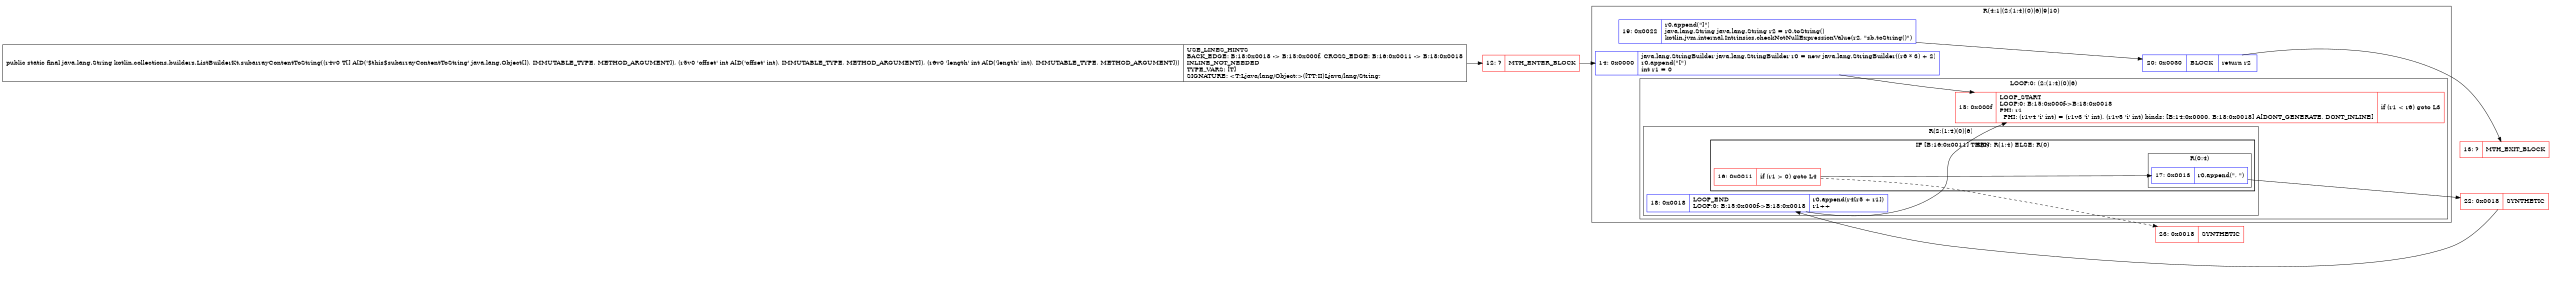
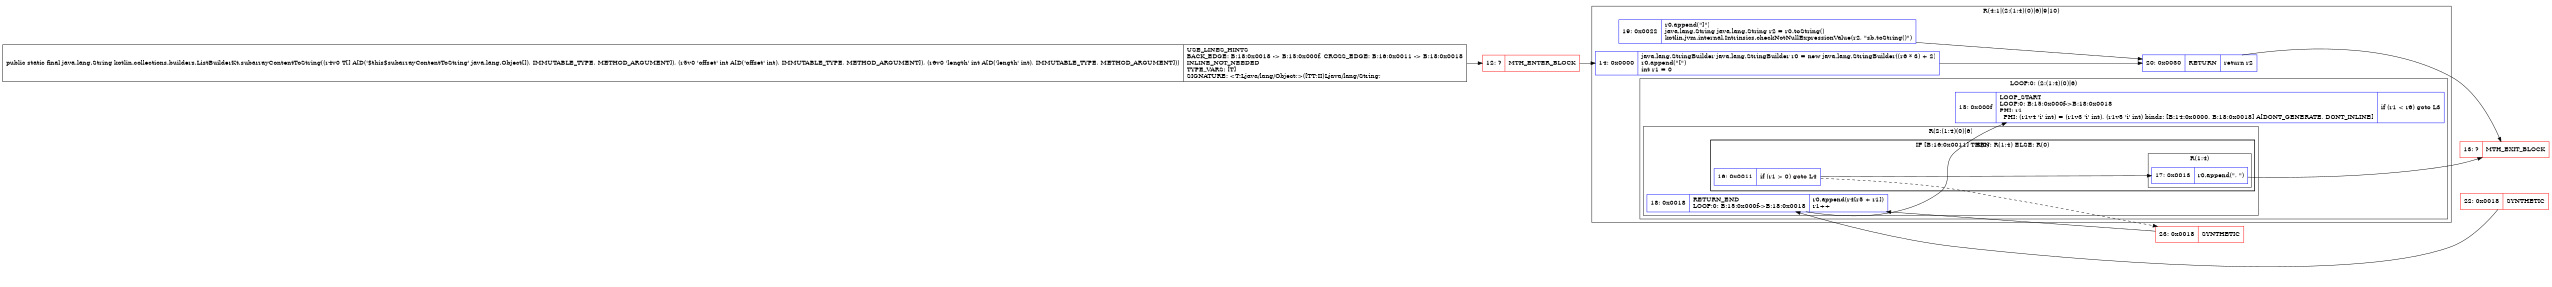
  digraph {
    rankdir=LR
    node [color=blue shape=record]
    n1 [label="{17\:\ 0x0013|r0.append(\", \")\l}"]
-   n2 [color=red label="{16\:\ 0x0011|if (r1 \> 0) goto L4\l}"]
-   n3 [label="{18\:\ 0x0018|LOOP_END\lLOOP:0: B:15:0x000f\-\>B:18:0x0018\l|r0.append(r4[r5 + r1])\lr1++\l}"]
-   n4 [color=red label="{15\:\ 0x000f|LOOP_START\lLOOP:0: B:15:0x000f\-\>B:18:0x0018\lPHI: r1 \l  PHI: (r1v4 'i' int) = (r1v3 'i' int), (r1v5 'i' int) binds: [B:14:0x0000, B:18:0x0018] A[DONT_GENERATE, DONT_INLINE]\l|if (r1 \< r6) goto L3\l}"]
+   n2 [label="{16\:\ 0x0011|if (r1 \> 0) goto L4\l}"]
+   n3 [label="{18\:\ 0x0018|RETURN_END\lLOOP:0: B:15:0x000f\-\>B:18:0x0018\l|r0.append(r4[r5 + r1])\lr1++\l}"]
+   n4 [label="{15\:\ 0x000f|LOOP_START\lLOOP:0: B:15:0x000f\-\>B:18:0x0018\lPHI: r1 \l  PHI: (r1v4 'i' int) = (r1v3 'i' int), (r1v5 'i' int) binds: [B:14:0x0000, B:18:0x0018] A[DONT_GENERATE, DONT_INLINE]\l|if (r1 \< r6) goto L3\l}"]
    n5 [label="{14\:\ 0x0000|java.lang.StringBuilder java.lang.StringBuilder r0 = new java.lang.StringBuilder((r6 * 3) + 2)\lr0.append(\"[\")\lint r1 = 0\l}"]
    n6 [label="{19\:\ 0x0022|r0.append(\"]\")\ljava.lang.String java.lang.String r2 = r0.toString()\lkotlin.jvm.internal.Intrinsics.checkNotNullExpressionValue(r2, \"sb.toString()\")\l}"]
-   n7 [label="{20\:\ 0x0030|BLOCK\l|return r2\l}"]
+   n7 [label="{20\:\ 0x0030|RETURN\l|return r2\l}"]
    n8 [color=red label="{22\:\ 0x0018|SYNTHETIC\l}"]
    n9 [color=red label="{23\:\ 0x0018|SYNTHETIC\l}"]
    n10 [color=red label="{13\:\ ?|MTH_EXIT_BLOCK\l}"]
    n11 [color=red label="{12\:\ ?|MTH_ENTER_BLOCK\l}"]
    n12 [label="{public static final java.lang.String kotlin.collections.builders.ListBuilderKt.subarrayContentToString((r4v0 T[] A[D('$this$subarrayContentToString' java.lang.Object[]), IMMUTABLE_TYPE, METHOD_ARGUMENT]), (r5v0 'offset' int A[D('offset' int), IMMUTABLE_TYPE, METHOD_ARGUMENT]), (r6v0 'length' int A[D('length' int), IMMUTABLE_TYPE, METHOD_ARGUMENT]))  | USE_LINES_HINTS\lBACK_EDGE: B:18:0x0018 \-\> B:15:0x000f, CROSS_EDGE: B:16:0x0011 \-\> B:18:0x0018\lINLINE_NOT_NEEDED\lTYPE_VARS: [T]\lSIGNATURE: \<T:Ljava\/lang\/Object;\>([TT;II)Ljava\/lang\/String;\l}" color=""]
    subgraph cluster_1 {
      label="R(4:1|(2:(1:4)(0)|6)|9|10)"
      n5
      n6
      n7
      subgraph cluster_2 {
        label="LOOP:0: (2:(1:4)(0)|6)"
        n4
        subgraph cluster_3 {
          label="R(2:(1:4)(0)|6)"
          n3
          subgraph cluster_4 {
            label="IF [B:16:0x0011] THEN: R(1:4) ELSE: R(0)"
            n2
            subgraph cluster_5 {
-             label="R(0:4)"
+             label="R(1:4)"
              n1
            }
            subgraph cluster_6 {
              label="R(0)"
            }
          }
        }
      }
    }
-   n1 -> n8
+   n1 -> n10
    n2 -> n1
    n2 -> n9 [style=dashed]
    n3 -> n4
-   n5 -> n4
+   n5 -> n7
    n6 -> n7
    n7 -> n10
    n8 -> n3
+   n9 -> n3
    n11 -> n5
    n12 -> n11
  }
